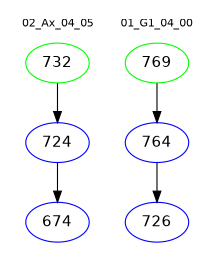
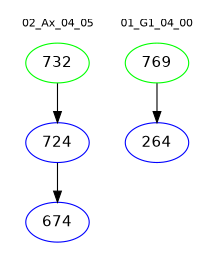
  digraph {
    fontname="DejaVu Sans"
    node [color=blue fontname="DejaVu Sans"]
    edge [color=black fontname="DejaVu Sans"]
    n1 [color=green label=732]
    n2 [label=724]
    n3 [label=674]
    n4 [color=green label=769]
-   n5 [label=764]
-   n6 [label=726]
+   n5 [label=264]
    subgraph cluster_1 {
      color=white
      fontsize=10
      label="02_Ax_04_05"
      n1
      n2
      n3
    }
    subgraph cluster_2 {
      color=white
      fontsize=10
      label="01_G1_04_00"
      n4
      n5
-     n6
    }
    n1 -> n2
    n2 -> n3
    n4 -> n5
-   n5 -> n6
  }
